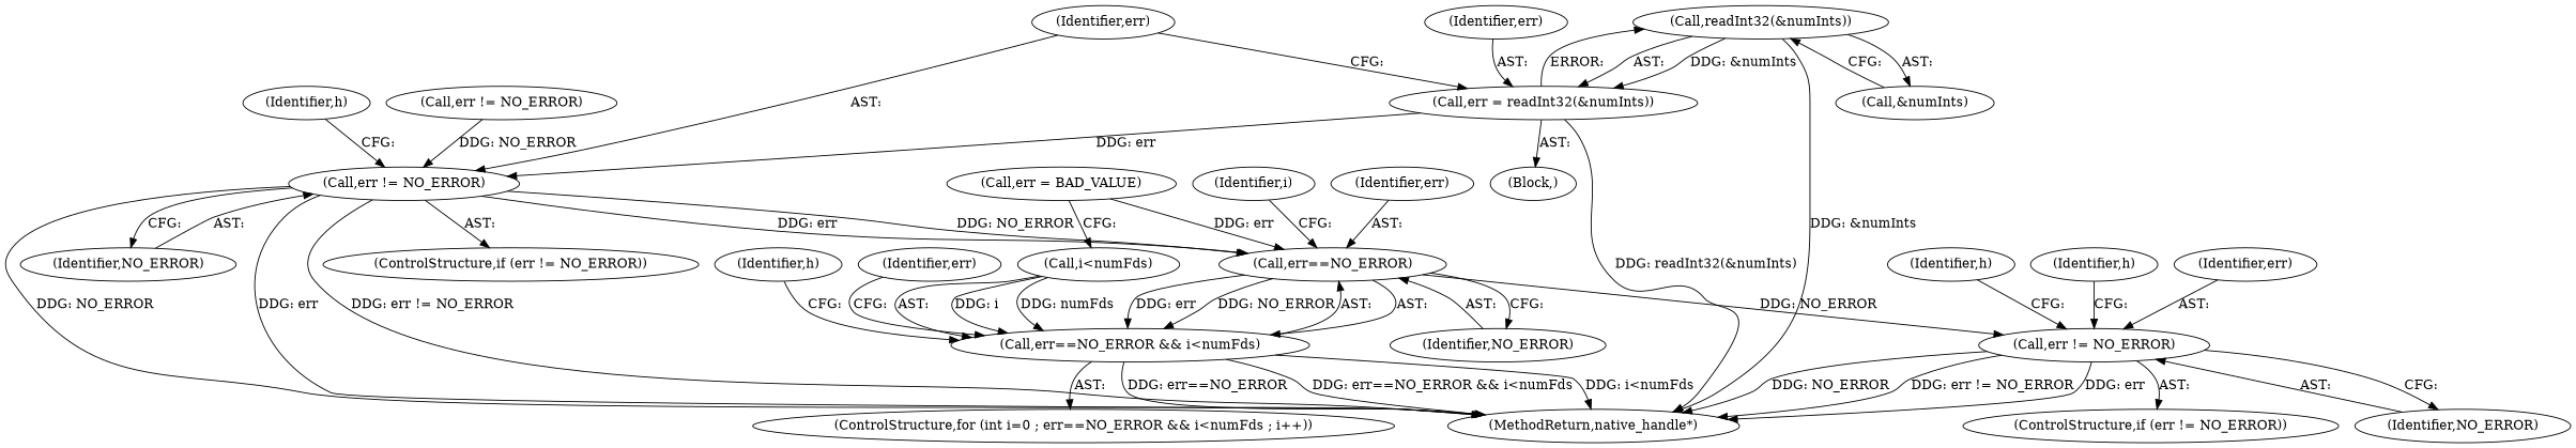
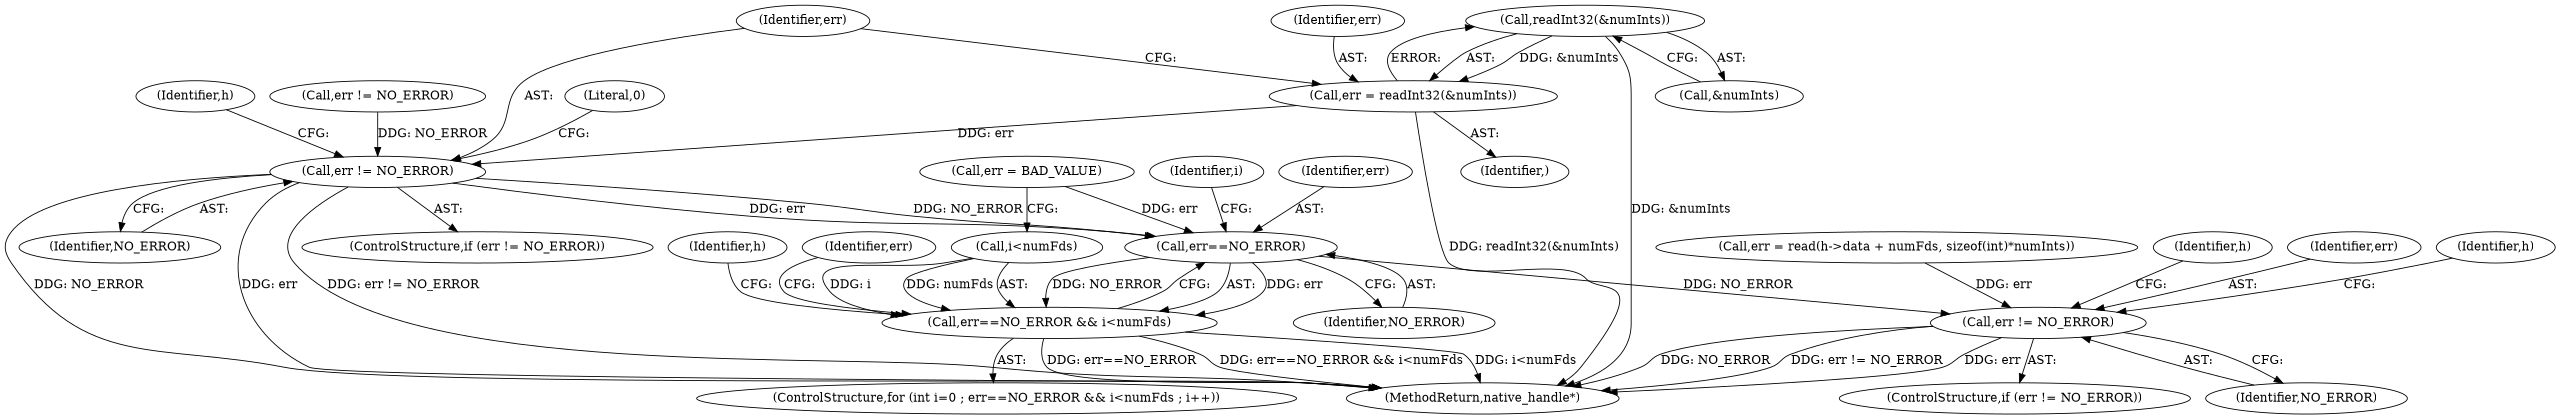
  digraph {
    n1 [label="(Call,readInt32(&numInts))"]
    n2 [label="(Call,err = readInt32(&numInts))"]
    n3 [label="(MethodReturn,native_handle*)"]
    n4 [label="(Call,&numInts)"]
    n5 [label="(Call,err != NO_ERROR)"]
-   n6 [label="(Block,)"]
+   n6 [label="(Identifier,)"]
    n7 [label="(Call,err==NO_ERROR)"]
    n8 [label="(Identifier,NO_ERROR)"]
    n9 [label="(ControlStructure,if (err != NO_ERROR))"]
    n10 [label="(Call,err==NO_ERROR && i<numFds)"]
    n11 [label="(Call,err != NO_ERROR)"]
    n12 [label="(Identifier,NO_ERROR)"]
    n13 [label="(ControlStructure,for (int i=0 ; err==NO_ERROR && i<numFds ; i++))"]
    n14 [label="(ControlStructure,if (err != NO_ERROR))"]
    n15 [label="(Identifier,NO_ERROR)"]
    n16 [label="(Call,i<numFds)"]
    n17 [label="(Identifier,i)"]
    n18 [label="(Identifier,h)"]
    n19 [label="(Call,err = BAD_VALUE)"]
    n20 [label="(Call,err != NO_ERROR)"]
    n21 [label="(Identifier,h)"]
+   n22 [label="(Call,err = read(h->data + numFds, sizeof(int)*numInts))"]
+   n23 [label="(Literal,0)"]
    n24 [label="(Identifier,err)"]
    n25 [label="(Identifier,err)"]
    n26 [label="(Identifier,h)"]
    n27 [label="(Identifier,err)"]
    n28 [label="(Identifier,err)"]
    n29 [label="(Identifier,h)"]
    n30 [label="(Identifier,err)"]
    n1 -> n2 [label="AST: "]
    n1 -> n2 [label="DDG: &numInts"]
    n1 -> n3 [label="DDG: &numInts"]
    n1 -> n4 [label="AST: "]
    n2 -> n1 [label="ERROR: "]
    n2 -> n3 [label="DDG: readInt32(&numInts)"]
    n2 -> n5 [label="DDG: err"]
    n2 -> n6 [label="AST: "]
    n4 -> n1 [label="CFG: "]
    n5 -> n3 [label="DDG: err"]
    n5 -> n3 [label="DDG: err != NO_ERROR"]
    n5 -> n3 [label="DDG: NO_ERROR"]
    n5 -> n7 [label="DDG: err"]
    n5 -> n7 [label="DDG: NO_ERROR"]
    n5 -> n8 [label="CFG: "]
    n5 -> n9 [label="AST: "]
    n7 -> n10 [label="AST: "]
    n7 -> n10 [label="DDG: err"]
    n7 -> n10 [label="DDG: NO_ERROR"]
    n7 -> n11 [label="DDG: NO_ERROR"]
    n7 -> n12 [label="CFG: "]
    n8 -> n5 [label="AST: "]
    n10 -> n3 [label="DDG: err==NO_ERROR && i<numFds"]
    n10 -> n3 [label="DDG: i<numFds"]
    n10 -> n3 [label="DDG: err==NO_ERROR"]
-   n10 -> n7 [label="AST: "]
+   n10 -> n7 [label="CFG: "]
    n10 -> n13 [label="AST: "]
    n11 -> n3 [label="DDG: NO_ERROR"]
    n11 -> n3 [label="DDG: err != NO_ERROR"]
    n11 -> n3 [label="DDG: err"]
    n11 -> n14 [label="AST: "]
    n11 -> n15 [label="CFG: "]
    n12 -> n7 [label="AST: "]
    n15 -> n11 [label="AST: "]
    n16 -> n10 [label="AST: "]
    n16 -> n10 [label="DDG: i"]
    n16 -> n10 [label="DDG: numFds"]
    n17 -> n7 [label="CFG: "]
    n18 -> n5 [label="CFG: "]
    n19 -> n7 [label="DDG: err"]
    n19 -> n16 [label="CFG: "]
    n20 -> n5 [label="DDG: NO_ERROR"]
    n21 -> n10 [label="CFG: "]
+   n22 -> n11 [label="DDG: err"]
+   n23 -> n5 [label="CFG: "]
    n24 -> n2 [label="AST: "]
    n25 -> n10 [label="CFG: "]
    n26 -> n11 [label="CFG: "]
    n27 -> n2 [label="CFG: "]
    n27 -> n5 [label="AST: "]
    n28 -> n11 [label="AST: "]
    n29 -> n11 [label="CFG: "]
    n30 -> n7 [label="AST: "]
  }
